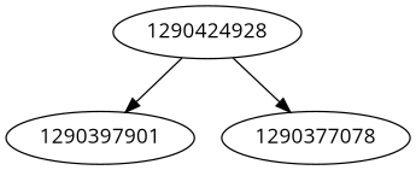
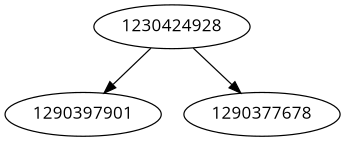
  strict digraph {
    fontname="Open Sans"
    node [fontname="Open Sans"]
    edge [fontname="Open Sans"]
-   1290424928
+   1290424928 [label=1230424928]
    1290397901
-   1290377078
+   1290377078 [label=1290377678]
    1290424928 -> 1290397901
    1290424928 -> 1290377078
  }
